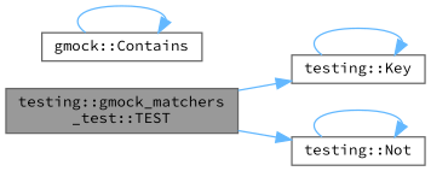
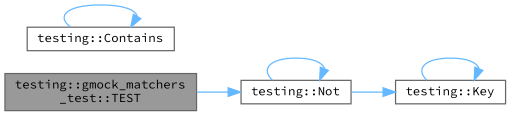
  digraph {
    fontname="Source Code Pro"
    rankdir=LR
    node [color=grey40 fillcolor=white fontname="Source Code Pro" fontsize=10 shape=box style=filled]
    edge [color=steelblue1 fontname="Source Code Pro" fontsize=10 labelfontname=Helvetica labelfontsize=10 style=solid]
    n1 [color=gray40 fillcolor=grey60 fontcolor=black height=0.2 label="testing::gmock_matchers\l_test::TEST" width=0.4]
    n2 [height=0.2 label="testing::Key" width=0.4]
    n3 [height=0.2 label="testing::Not" width=0.4]
-   n4 [height=0.2 label="gmock::Contains" width=0.4]
-   n1 -> n2
+   n4 [height=0.2 label="testing::Contains" width=0.4]
+   n3 -> n2
    n1 -> n3
    n2 -> n2
    n3 -> n3
    n4 -> n4
  }
